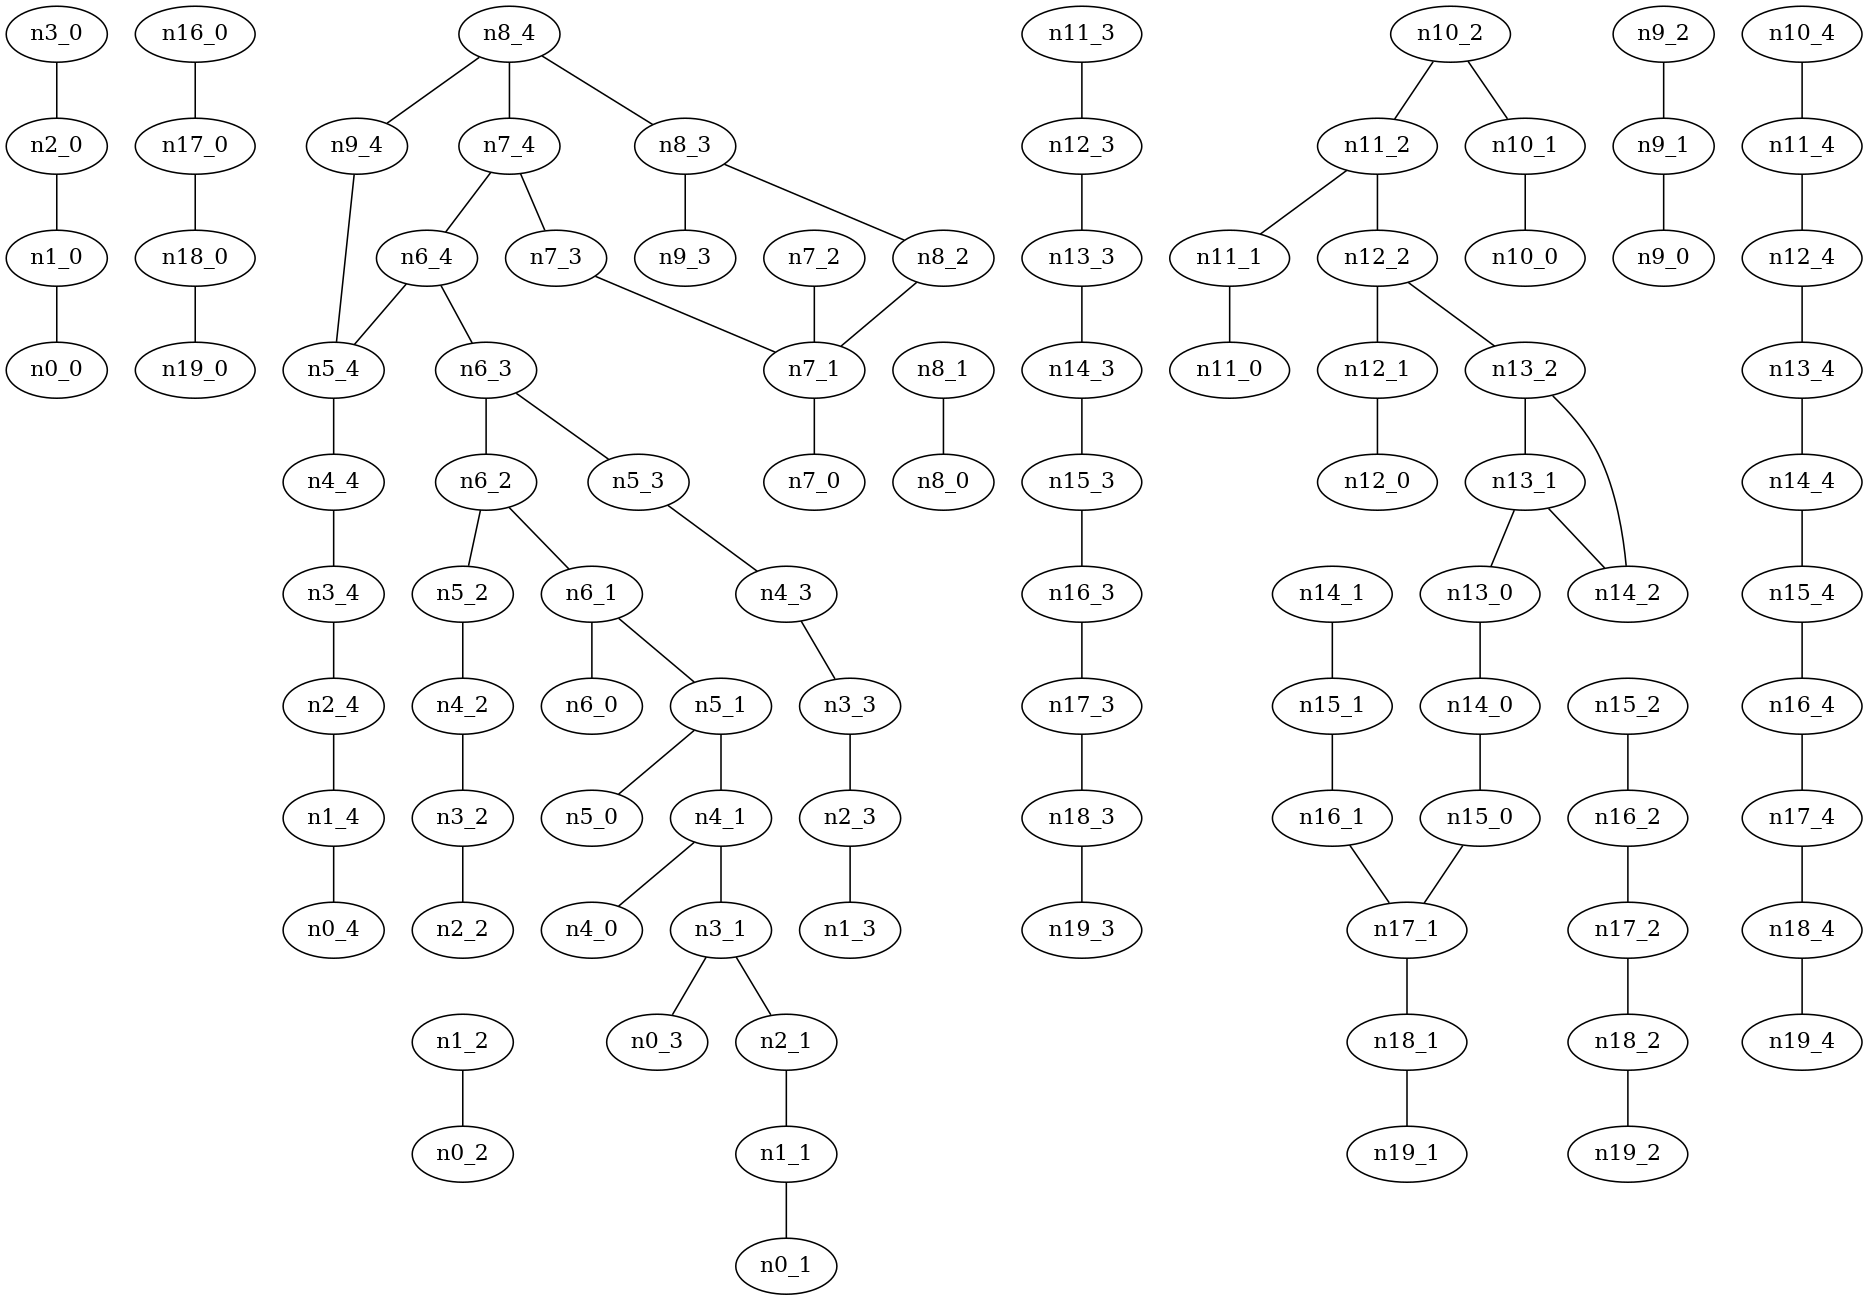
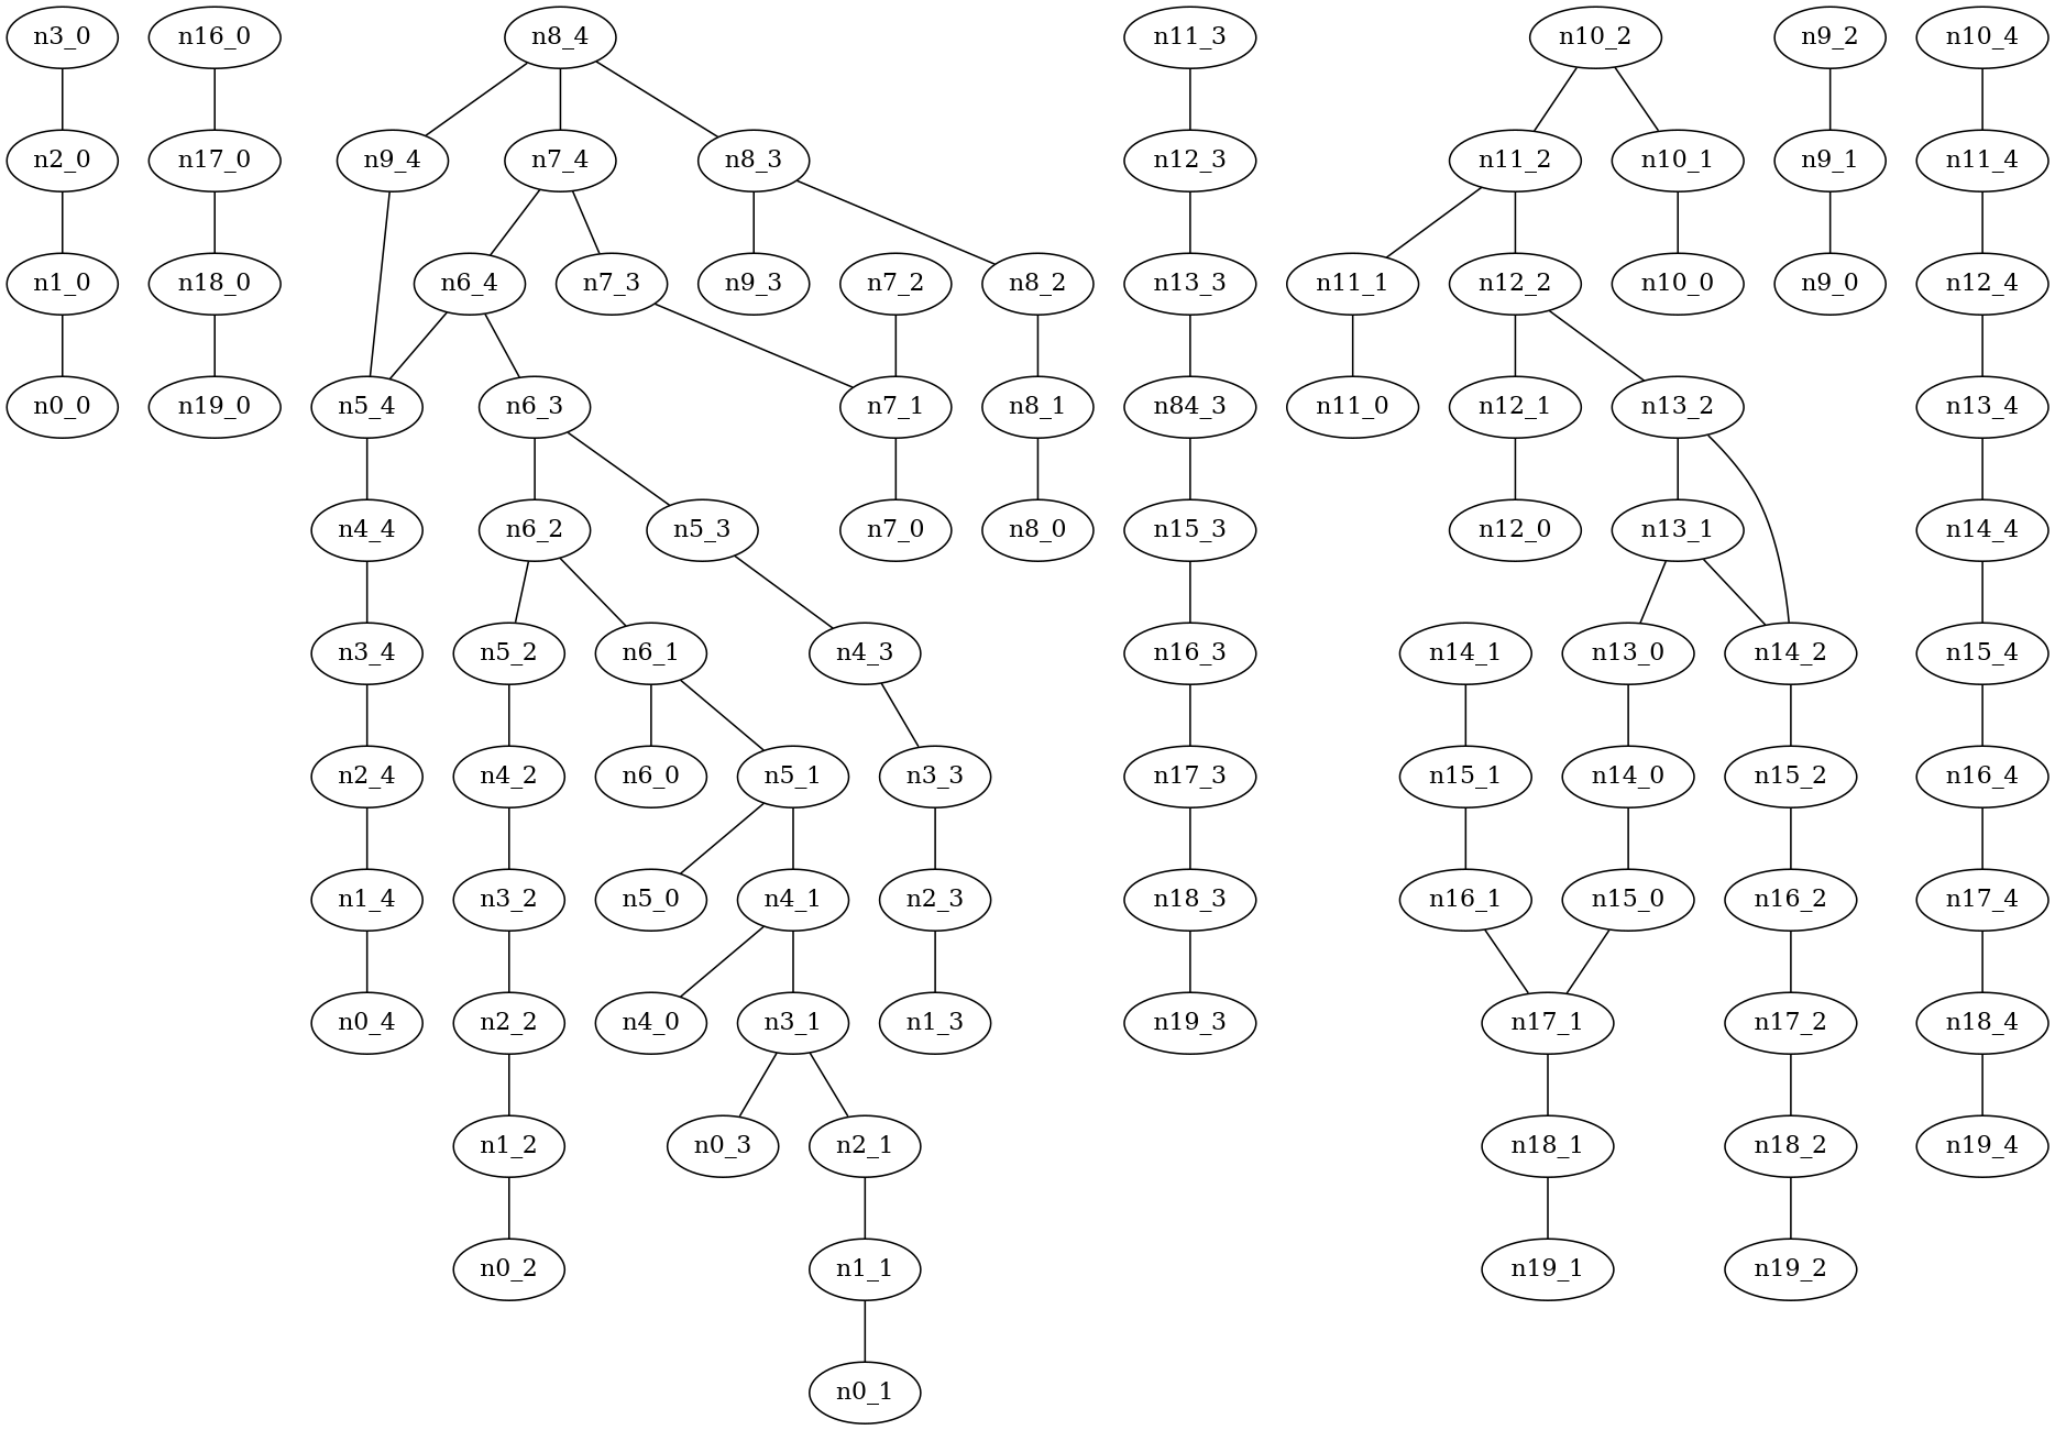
  graph {
    n3_0
    n2_0
    n1_0
    n17_0
    n18_0
    n19_0
    n3_1
    n2_1
    n0_3
    n1_1
    n11_3
    n12_3
    n13_3
    n0_1
    n15_0
    n17_1
    n16_0
    n16_3
    n17_3
    n18_3
    n6_3
    n6_2
    n5_3
    n5_2
    n6_1
    n4_3
    n18_1
    n19_1
    n9_2
    n9_1
    n13_1
    n13_0
    n14_2
    n14_0
    n14_1
    n15_1
    n15_2
    n16_2
    n11_1
    n11_0
    n19_3
    n4_2
    n3_2
    n7_4
    n7_3
    n6_4
    n7_1
    n5_4
    n3_4
    n2_4
    n1_4
    n5_1
    n6_0
    n13_4
    n14_4
    n15_4
    n18_2
    n19_2
    n17_2
    n16_4
    n17_4
    n18_4
    n2_2
    n1_2
    n15_3
    n11_4
    n12_4
    n9_4
    n10_4
    n7_2
    n3_3
    n2_3
    n4_4
    n10_2
    n11_2
    n10_1
    n12_1
    n12_0
    n7_0
    n12_2
    n13_2
    n0_2
    n0_0
    n9_0
    n16_1
    n19_4
-   n14_3
+   n14_3 [label=n84_3]
    n4_1
    n5_0
    n4_0
    n8_4
    n8_3
    n9_3
    n8_2
    n8_1
    n8_0
    n1_3
    n0_4
    n10_0
    n3_0 -- n2_0
    n2_0 -- n1_0
    n1_0 -- n0_0
    n17_0 -- n18_0
    n18_0 -- n19_0
    n3_1 -- n2_1
    n3_1 -- n0_3
    n2_1 -- n1_1
    n1_1 -- n0_1
    n11_3 -- n12_3
    n12_3 -- n13_3
    n13_3 -- n14_3
    n15_0 -- n17_1
    n17_1 -- n18_1
    n16_0 -- n17_0
    n16_3 -- n17_3
    n17_3 -- n18_3
    n18_3 -- n19_3
    n6_3 -- n6_2
    n6_3 -- n5_3
    n6_2 -- n5_2
    n6_2 -- n6_1
    n5_3 -- n4_3
    n5_2 -- n4_2
    n6_1 -- n5_1
    n6_1 -- n6_0
    n4_3 -- n3_3
    n18_1 -- n19_1
    n9_2 -- n9_1
    n9_1 -- n9_0
    n13_1 -- n13_0
    n13_1 -- n14_2
    n13_0 -- n14_0
+   n14_2 -- n15_2
    n14_0 -- n15_0
    n14_1 -- n15_1
    n15_1 -- n16_1
    n15_2 -- n16_2
    n16_2 -- n17_2
    n11_1 -- n11_0
    n4_2 -- n3_2
    n3_2 -- n2_2
    n7_4 -- n7_3
    n7_4 -- n6_4
    n7_3 -- n7_1
    n6_4 -- n6_3
    n6_4 -- n5_4
    n7_1 -- n7_0
    n5_4 -- n4_4
    n3_4 -- n2_4
    n2_4 -- n1_4
    n1_4 -- n0_4
    n5_1 -- n4_1
    n5_1 -- n5_0
    n13_4 -- n14_4
    n14_4 -- n15_4
    n15_4 -- n16_4
    n18_2 -- n19_2
    n17_2 -- n18_2
    n16_4 -- n17_4
    n17_4 -- n18_4
    n18_4 -- n19_4
+   n2_2 -- n1_2
    n1_2 -- n0_2
    n15_3 -- n16_3
    n11_4 -- n12_4
    n12_4 -- n13_4
    n9_4 -- n5_4
    n10_4 -- n11_4
    n7_2 -- n7_1
    n3_3 -- n2_3
    n2_3 -- n1_3
    n4_4 -- n3_4
    n10_2 -- n11_2
    n10_2 -- n10_1
    n11_2 -- n11_1
    n11_2 -- n12_2
    n10_1 -- n10_0
    n12_1 -- n12_0
    n12_2 -- n12_1
    n12_2 -- n13_2
    n13_2 -- n13_1
    n13_2 -- n14_2
    n16_1 -- n17_1
    n14_3 -- n15_3
    n4_1 -- n3_1
    n4_1 -- n4_0
    n8_4 -- n7_4
    n8_4 -- n9_4
    n8_4 -- n8_3
    n8_3 -- n9_3
    n8_3 -- n8_2
-   n8_2 -- n7_1
+   n8_2 -- n8_1
    n8_1 -- n8_0
  }
